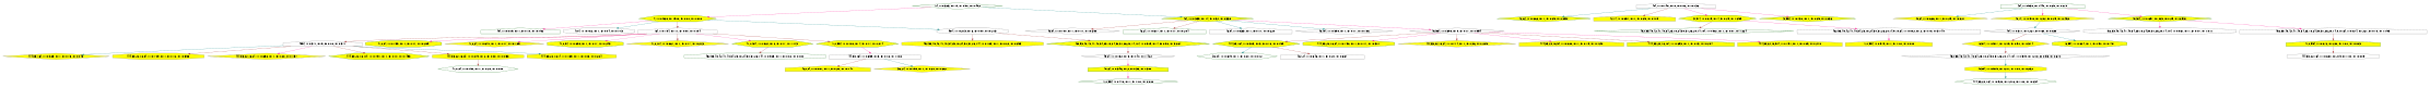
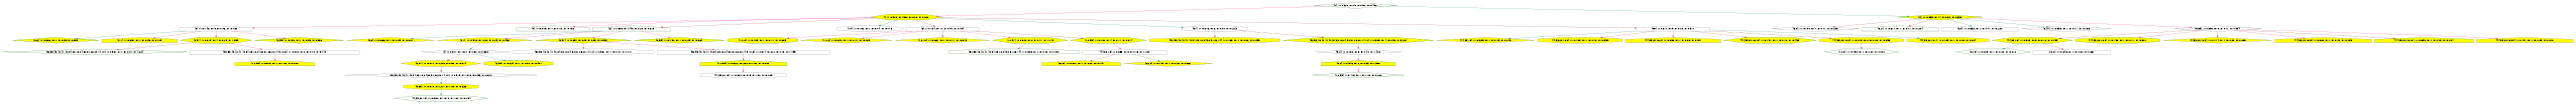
  digraph {
    node [color=gray40 fillcolor=yellow shape=diamond style=filled]
    edge [color=brown]
    n1 [color=darkgreen label="[], V: -0.528, N: 1500, P: 0.00, U: 0.000" shape=hexagon]
    n2 [label="[8], V: -0.148, N: 8, P: 0.06, U: -0.132" shape=house fillcolor="" style=""]
    n3 [color=darkgreen label="[9], V: -0.819, N: 1, P: 0.10, U: -0.792" shape=house fillcolor="" style=""]
    n4 [color=darkgreen label="[2], V: 0.538, N: 1448, P: 0.29, U: 0.615" shape=house fillcolor="" style=""]
    n5 [label="[10], V: -0.782, N: 1, P: 0.04, U: -0.773" shape=octagon fillcolor="" style=""]
    n6 [label="[6], V: 0.194, N: 11, P: 0.00, U: 0.194" shape=house fillcolor="" style=""]
    n7 [label="[57], V: -0.213, N: 6, P: 0.00, U: -0.213" shape=octagon fillcolor="" style=""]
    n8 [label="[55], V: 0.371, N: 9, P: 0.00, U: 0.371" shape=house fillcolor="" style=""]
    n9 [color=darkgreen label="[2,6], V: -0.666, N: 1, P: 0.25, U: 0.099"]
    n10 [label="[2,1], V: -0.657, N: 1, P: 0.25, U: 0.109" shape=house]
    n11 [color=darkgreen label="[2,57], V: 0.615, N: 4, P: 0.25, U: 1.259" shape=hexagon]
    n12 [color=darkgreen label="[2,55], V: -0.730, N: 1, P: 0.25, U: 0.036"]
    n13 [label="[8,6], V: -0.666, N: 1, P: 0.25, U: -0.601"]
    n14 [label="[8,1], V: -0.518, N: 1222, P: 0.25, U: -0.452"]
    n15 [color=darkgreen label="[8,57], V: -0.657, N: 223, P: 0.25, U: -0.591"]
+   n16 [color=darkgreen label="[8,55], V: -0.730, N: 1, P: 0.25, U: -0.664"]
    n17 [color=darkgreen label="[1,0,8], V: -0.739, N: 1, P: 0.17, U: -0.285" shape=octagon]
    n18 [label="[1,0,2], V: -0.640, N: 1, P: 0.17, U: -0.185"]
-   n19 [color=darkgreen label="[1,0,9], V: -0.698, N: 1, P: 0.17, U: -0.243" shape=octagon]
    n20 [label="[1,0,10], V: -0.667, N: 1, P: 0.17, U: -0.213"]
    n21 [color=darkgreen label="[1,0,57], V: 0.822, N: 2, P: 0.17, U: 1.173" shape=hexagon]
    n22 [color=darkgreen label="[1,0,55], V: -0.180, N: 4, P: 0.17, U: 0.274" shape=hexagon]
    n23 [color=darkgreen label="[1], V: 0.323, N: 15, P: 0.50, U: 0.452" fillcolor="" style=""]
    n24 [color=darkgreen label="[0], V: -0.339, N: 14, P: 0.32, U: 0.338"]
    n25 [label="[52,53,48,42,41,40,34,23,18,24,30,31,26,14], V: 0.183, N: 1, P: 0.02, U: 0.253" shape=octagon]
    n26 [color=darkgreen label="[52,53,48,42,41,40,34,23,18,24,30,31,26,20,14,10], V: 0.305, N: 4, P: 0.90, U: 3.267" shape=hexagon]
    n27 [label="[44,33,16], V: -0.325, N: 1, P: 0.13, U: 0.048"]
    n28 [label="[44,33,22,16,8], V: -0.709, N: 1, P: 0.12, U: -0.358" shape=octagon]
-   n29 [label="[44,33,22,16,2], V: -0.656, N: 1, P: 0.28, U: 0.157"]
+   n29 [label="[44,33,22,16,2], V: -0.656, N: 1, P: 0.28, U: 0.157" shape=house]
    n30 [color=darkgreen label="[44,33,22,16,10], V: -0.791, N: 1, P: 0.10, U: -0.493" shape=hexagon]
    n31 [label="[44,33,22,16,6], V: -0.279, N: 2, P: 0.08, U: -0.053" shape=octagon]
    n32 [label="[44,33,22,16,1], V: 0.185, N: 1, P: 0.08, U: 0.224" shape=octagon]
    n33 [color=darkgreen label="[52,53,48,42,41,40,34,23,18,24,30,31,26,20,14,10], V: 0.961, N: 1, P: 0.07, U: 1.224" fillcolor="" style=""]
    n34 [label="[52,53,48,42,41,40,34,23,18,24,30,31,26,20,14,9,10,6], V: -0.002, N: 2, P: 0.78, U: 3.740" shape=house fillcolor="" style=""]
    n35 [label="[1,0,55], V: 0.979, N: 1, P: 1.00, U: 0.000" shape=house]
    n36 [label="[0], V: 0.517, N: 1221, P: 0.60, U: 0.688" fillcolor="" style=""]
    n37 [label="[52,53,48,42,41,40,34,23,18,24,30,31,26,20,14,10], V: 0.961, N: 1, P: 0.07, U: 1.011" shape=octagon fillcolor="" style=""]
    n38 [label="[52,53,48,42,41,40,34,23,18,24,30,31,26,20,14,9,10,6], V: 0.674, N: 221, P: 0.78, U: 1.195" shape=house fillcolor="" style=""]
    n39 [label="[6,57], V: -0.517, N: 1219, P: 0.50, U: -0.374" shape=hexagon]
    n40 [color=darkgreen label="[6,55], V: -0.624, N: 1, P: 0.50, U: -0.481" shape=octagon]
    n41 [label="[52,53,48,42,41,40,34,23,18,24,30,31,26,20,14,10], V: 0.519, N: 1218, P: 0.53, U: 0.670" fillcolor="" style=""]
    n42 [label="[9,55], V: -0.519, N: 1217, P: 1.00, U: -0.232" shape=octagon]
    n43 [color=darkgreen label="[44,33,22,16], V: -0.520, N: 1216, P: 1.00, U: -0.234" shape=hexagon fillcolor="" style=""]
    n44 [color=darkgreen label="[1,0,55], V: -0.672, N: 220, P: 1.00, U: -0.003" shape=house]
    n45 [label="[44,33,22,16], V: -0.680, N: 219, P: 1.00, U: -0.009" shape=octagon fillcolor="" style=""]
    n46 [color=darkgreen label="[52,53,48,42,41,40,34,23,18,24,30,31,26,14], V: 0.925, N: 1, P: 0.02, U: 0.000" shape=octagon fillcolor="" style=""]
    n47 [label="[44,33,16], V: 0.659, N: 3, P: 0.16, U: 1.182" shape=house fillcolor="" style=""]
    n48 [label="[22,8], V: -0.807, N: 1, P: 0.20, U: -0.141" shape=house]
    n49 [label="[22,2], V: -0.759, N: 1, P: 0.20, U: 0.667"]
    n50 [label="[6,8], V: -0.700, N: 1, P: 0.17, U: -0.288" fillcolor="" style=""]
    n51 [color=darkgreen label="[6,2], V: -0.617, N: 1, P: 0.17, U: -0.204" shape=house fillcolor="" style=""]
    n52 [label="[6,9], V: -0.633, N: 1, P: 0.17, U: -0.220" shape=house fillcolor="" style=""]
    n53 [label="[6,10], V: -0.598, N: 1, P: 0.17, U: -0.186" fillcolor="" style=""]
    n54 [label="[6,55], V: 0.398, N: 9, P: 0.17, U: 0.954" fillcolor="" style=""]
    n55 [color=darkgreen label="[44,33,16], V: -0.303, N: 3, P: 0.16, U: 0.159" shape=hexagon]
    n56 [color=darkgreen label="[44,33,22,16,8], V: -0.798, N: 1, P: 0.17, U: -0.301" shape=octagon]
    n57 [label="[44,33,22,16,2], V: -0.774, N: 1, P: 0.26, U: 0.005"]
    n58 [label="[44,33,22,16,9], V: -0.680, N: 1, P: 0.19, U: -0.125" shape=house]
    n59 [color=darkgreen label="[44,33,22,16,10], V: -0.653, N: 1, P: 0.13, U: -0.284" shape=house]
    n60 [label="[44,33,22,16,57], V: 0.751, N: 1, P: 0.09, U: 0.278" shape=house]
    n61 [color=darkgreen label="[22,8], V: -0.679, N: 1, P: 0.20, U: -0.012" shape=hexagon fillcolor="" style=""]
    n62 [label="[22,2], V: -0.646, N: 1, P: 0.20, U: 0.667" shape=house fillcolor="" style=""]
    n63 [label="[9,2], V: -0.132, N: 3, P: 0.40, U: 1.422" fillcolor="" style=""]
    n64 [color=darkgreen label="[8,6], V: 0.346, N: 2, P: 0.33, U: 1.388" shape=house]
    n65 [color=darkgreen label="[1,0,55], V: 0.416, N: 1, P: 1.00, U: 0.000" fillcolor="" style=""]
    n66 [color=darkgreen label="[1,0,8], V: -0.798, N: 1, P: 0.20, U: 0.000" shape=hexagon fillcolor="" style=""]
+   n1 -> n2 [color=deeppink]
    n1 -> n3 [color=deeppink]
+   n1 -> n4
    n1 -> n5 [color=teal]
    n1 -> n6
    n1 -> n7 [color=teal]
-   n6 -> n8
+   n1 -> n8
    n2 -> n9 [color=teal]
    n2 -> n10
    n2 -> n11 [color=deeppink]
    n2 -> n12 [color=deeppink]
    n4 -> n13 [color=teal]
    n4 -> n14 [color=deeppink]
    n4 -> n15 [color=deeppink]
+   n4 -> n16 [color=deeppink]
    n6 -> n17 [color=deeppink]
    n6 -> n18 [color=deeppink]
-   n6 -> n19 [color=deeppink]
    n6 -> n20
    n6 -> n21 [color=deeppink]
    n6 -> n22
    n7 -> n25
    n7 -> n26
    n8 -> n27 [color=teal]
    n8 -> n28
    n8 -> n29 [color=deeppink]
    n8 -> n30
    n8 -> n31
    n8 -> n32 [color=teal]
    n11 -> n33
    n11 -> n34 [color=deeppink]
    n14 -> n36 [color=teal]
    n15 -> n37 [color=deeppink]
    n15 -> n38 [color=deeppink]
    n21 -> n46
    n22 -> n47 [color=deeppink]
    n23 -> n1 [color=deeppink]
    n23 -> n24 [color=teal]
    n24 -> n50
    n24 -> n51
    n24 -> n52 [color=teal]
    n24 -> n53 [color=teal]
    n24 -> n54 [color=deeppink]
    n26 -> n63
    n31 -> n66
    n34 -> n35 [color=deeppink]
    n36 -> n39
    n36 -> n40 [color=teal]
    n38 -> n44
    n39 -> n41
    n41 -> n42 [color=teal]
    n42 -> n43 [color=teal]
    n44 -> n45
    n47 -> n48
    n47 -> n49 [color=teal]
    n54 -> n55
    n54 -> n56 [color=deeppink]
    n54 -> n57
    n54 -> n58 [color=deeppink]
    n54 -> n59
    n54 -> n60 [color=deeppink]
    n55 -> n61 [color=teal]
    n55 -> n62
    n63 -> n64 [color=deeppink]
    n64 -> n65 [color=deeppink]
  }
